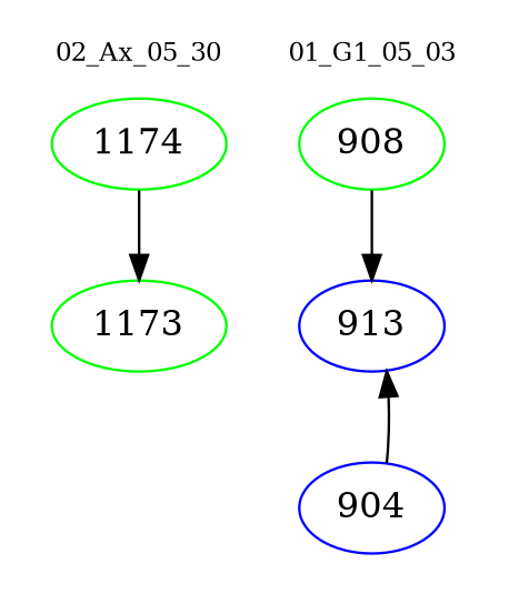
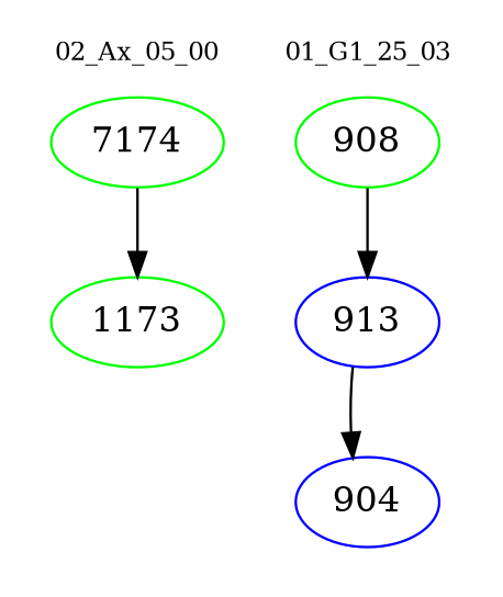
  digraph {
    node [color=green]
    edge [color=black]
-   n1 [label=1174]
+   n1 [label=7174]
    n2 [label=1173]
    n3 [label=908]
    n4 [color=blue label=913]
    n5 [color=blue label=904]
    subgraph cluster_1 {
      color=white
      fontsize=10
-     label="02_Ax_05_30"
+     label="02_Ax_05_00"
      n1
      n2
    }
    subgraph cluster_2 {
      color=white
      fontsize=10
-     label="01_G1_05_03"
+     label="01_G1_25_03"
      n3
      n4
      n5
    }
    n1 -> n2
    n3 -> n4
-   n5 -> n4
+   n4 -> n5
  }
